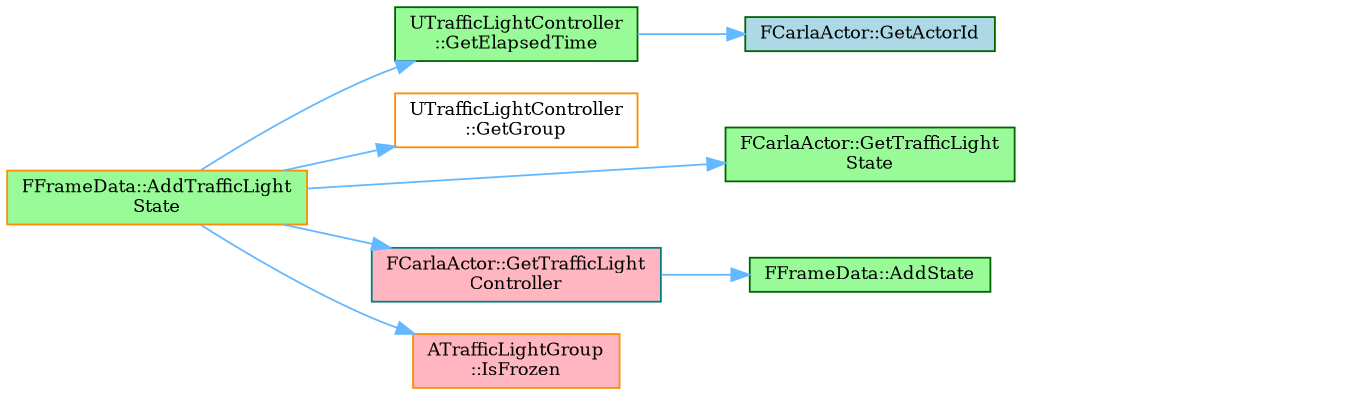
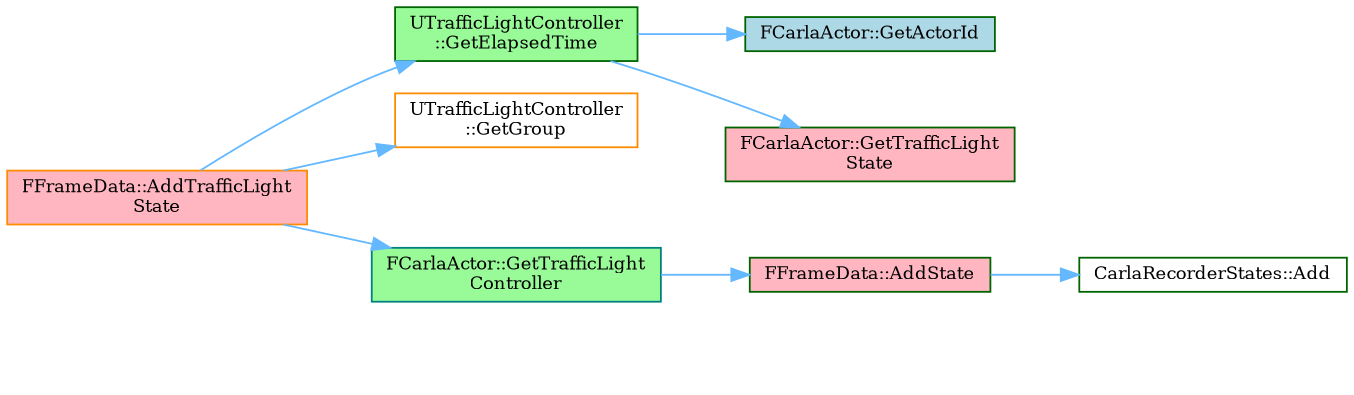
  digraph {
    fontname="DejaVu Serif"
    rankdir=LR
    node [color=darkgreen fillcolor=palegreen fontname="DejaVu Serif" fontsize=10 shape=box style=filled]
    edge [color=steelblue1 fontname="DejaVu Serif" fontsize=10 labelfontname=Helvetica labelfontsize=10 style=solid]
-   n1 [color=darkorange fontcolor=black height=0.2 label="FFrameData::AddTrafficLight\lState" width=0.4]
+   n1 [color=darkorange fillcolor=lightpink fontcolor=black height=0.2 label="FFrameData::AddTrafficLight\lState" width=0.4]
    n2 [height=0.2 label="UTrafficLightController\l::GetElapsedTime" width=0.4]
    n3 [color=darkorange fillcolor=white height=0.2 label="UTrafficLightController\l::GetGroup" width=0.4]
-   n4 [color=teal fillcolor=lightpink height=0.2 label="FCarlaActor::GetTrafficLight\lController" width=0.4]
-   n5 [height=0.2 label="FCarlaActor::GetTrafficLight\lState" width=0.4]
-   n6 [color=darkorange fillcolor=lightpink height=0.2 label="ATrafficLightGroup\l::IsFrozen" width=0.4]
-   n7 [height=0.2 label="FFrameData::AddState" width=0.4]
+   n4 [color=teal height=0.2 label="FCarlaActor::GetTrafficLight\lController" width=0.4]
+   n5 [fillcolor=lightpink height=0.2 label="FCarlaActor::GetTrafficLight\lState" width=0.4]
+   n7 [fillcolor=lightpink height=0.2 label="FFrameData::AddState" width=0.4]
+   n8 [fillcolor=white height=0.2 label="CarlaRecorderStates::Add" width=0.4]
    n9 [fillcolor=lightblue height=0.2 label="FCarlaActor::GetActorId" width=0.4]
    n1 -> n2
    n1 -> n3
    n1 -> n4
-   n1 -> n5
-   n1 -> n6
+   n2 -> n5
    n2 -> n9
    n4 -> n7
+   n7 -> n8
  }
